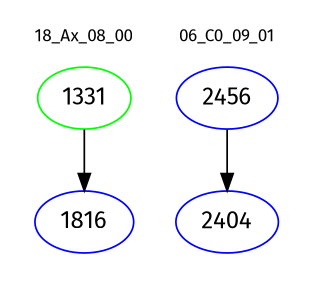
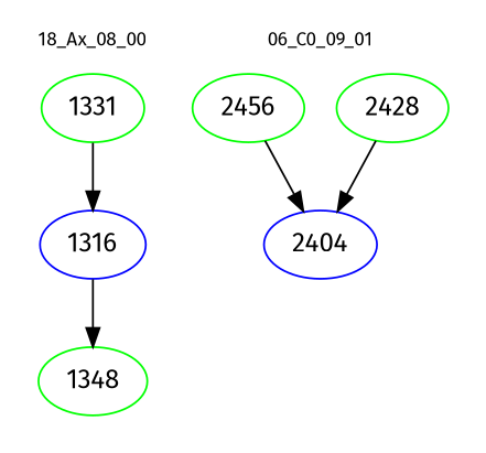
  digraph {
    fontname="Fira Sans"
    node [color=green fontname="Fira Sans"]
    edge [color=black fontname="Fira Sans"]
    n1 [label=1331]
-   n2 [color=blue label=1816]
+   n2 [color=blue label=1316]
+   n3 [label=1348]
+   n4 [label=2428]
    n5 [color=blue label=2404]
-   n6 [color=blue label=2456]
+   n6 [label=2456]
    subgraph cluster_1 {
      color=white
      fontsize=10
      label="18_Ax_08_00"
      n1
      n2
+     n3
    }
    subgraph cluster_2 {
      color=white
      fontsize=10
      label="06_C0_09_01"
+     n4
      n5
      n6
    }
    n1 -> n2
+   n2 -> n3
+   n4 -> n5
    n6 -> n5
  }
